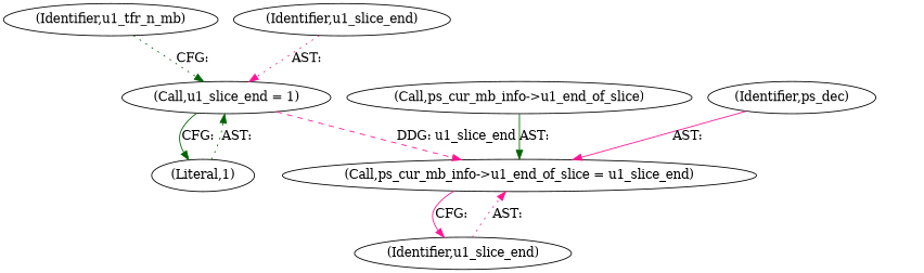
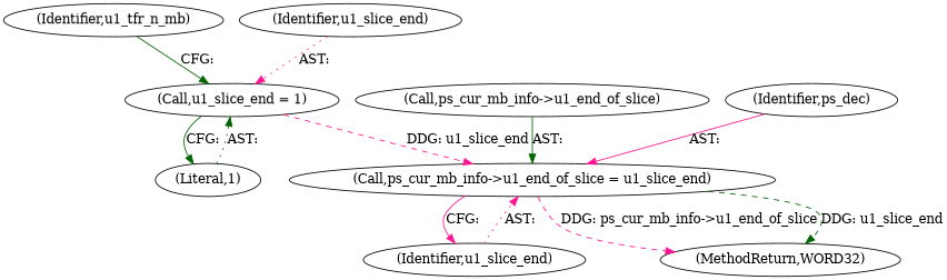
  digraph {
    edge [color=deeppink style=solid]
    n1 [label="(Call,ps_cur_mb_info->u1_end_of_slice = u1_slice_end)"]
    n2 [label="(Identifier,u1_slice_end)"]
+   n3 [label="(MethodReturn,WORD32)"]
    n4 [label="(Call,u1_slice_end = 1)"]
    n5 [label="(Literal,1)"]
    n6 [label="(Call,ps_cur_mb_info->u1_end_of_slice)"]
    n7 [label="(Identifier,u1_tfr_n_mb)"]
    n8 [label="(Identifier,u1_slice_end)"]
    n9 [label="(Identifier,ps_dec)"]
    n1 -> n2 [label="CFG: "]
+   n1 -> n3 [label="DDG: ps_cur_mb_info->u1_end_of_slice" style=dashed]
+   n1 -> n3 [color=darkgreen label="DDG: u1_slice_end" style=dashed]
    n2 -> n1 [label="AST: " style=dotted]
    n4 -> n1 [label="DDG: u1_slice_end" style=dashed]
    n4 -> n5 [color=darkgreen label="CFG: "]
    n5 -> n4 [color=darkgreen label="AST: " style=dotted]
    n6 -> n1 [color=darkgreen label="AST: "]
-   n7 -> n4 [color=darkgreen label="CFG: " style=dotted]
+   n7 -> n4 [color=darkgreen label="CFG: "]
    n8 -> n4 [label="AST: " style=dotted]
    n9 -> n1 [label="AST: "]
  }
